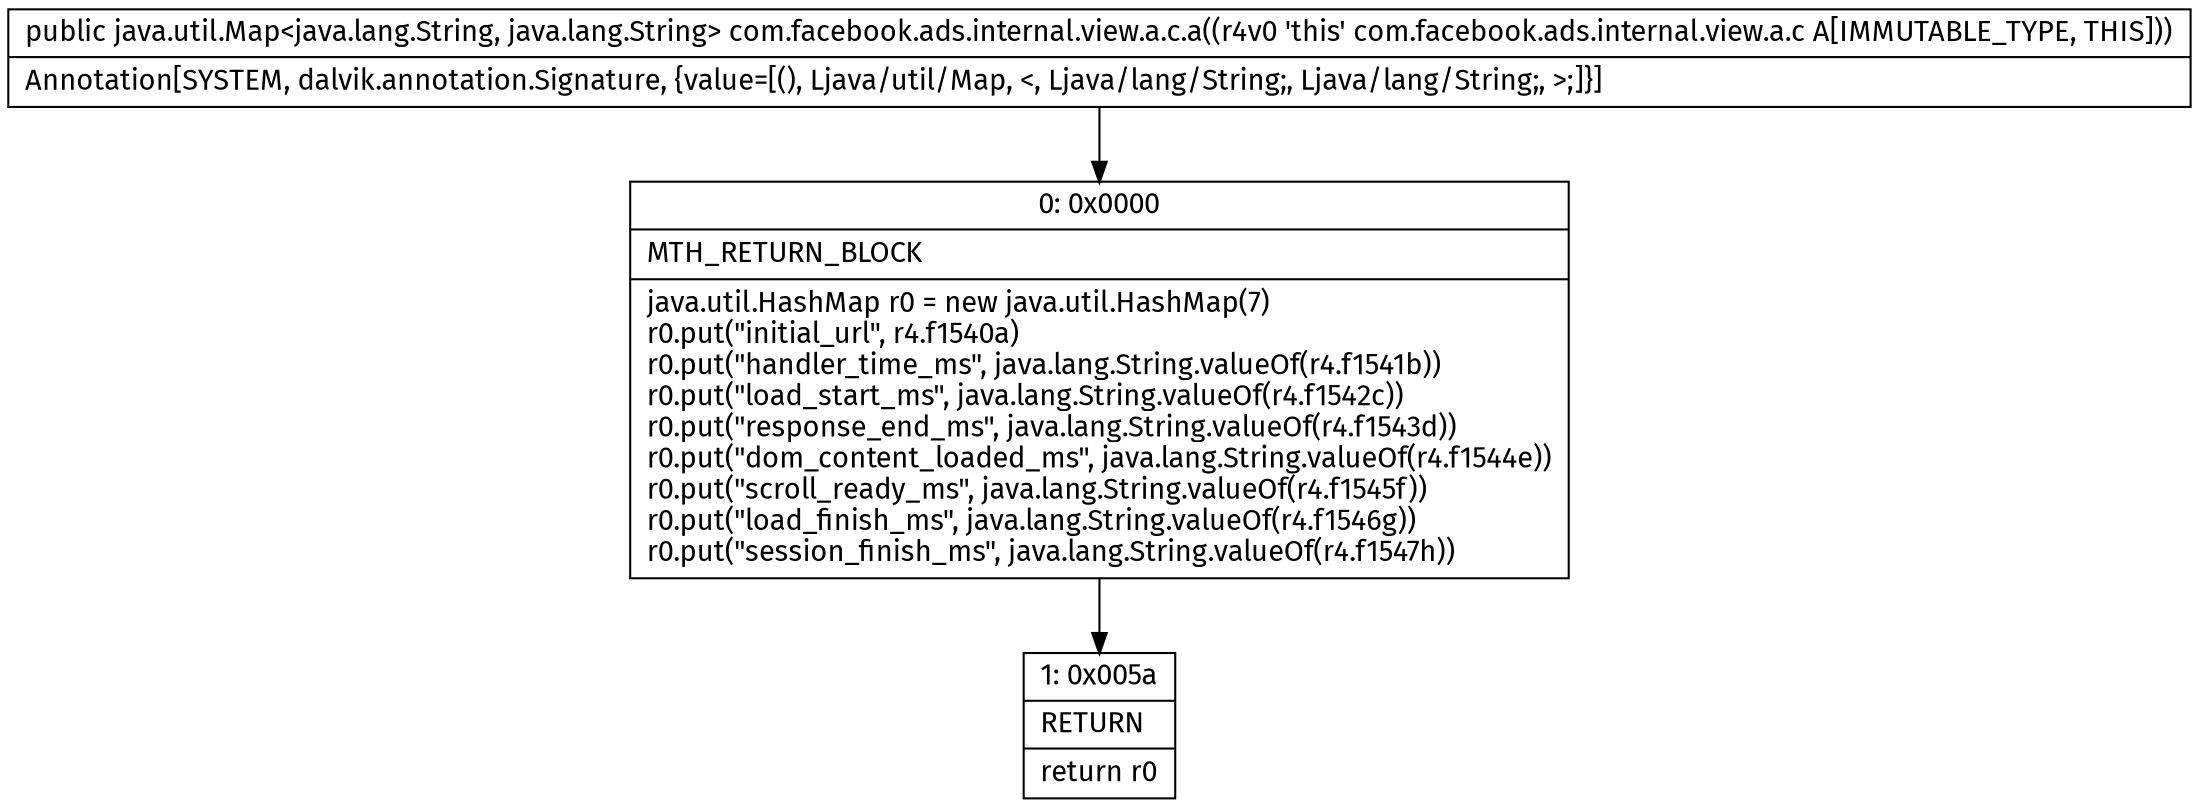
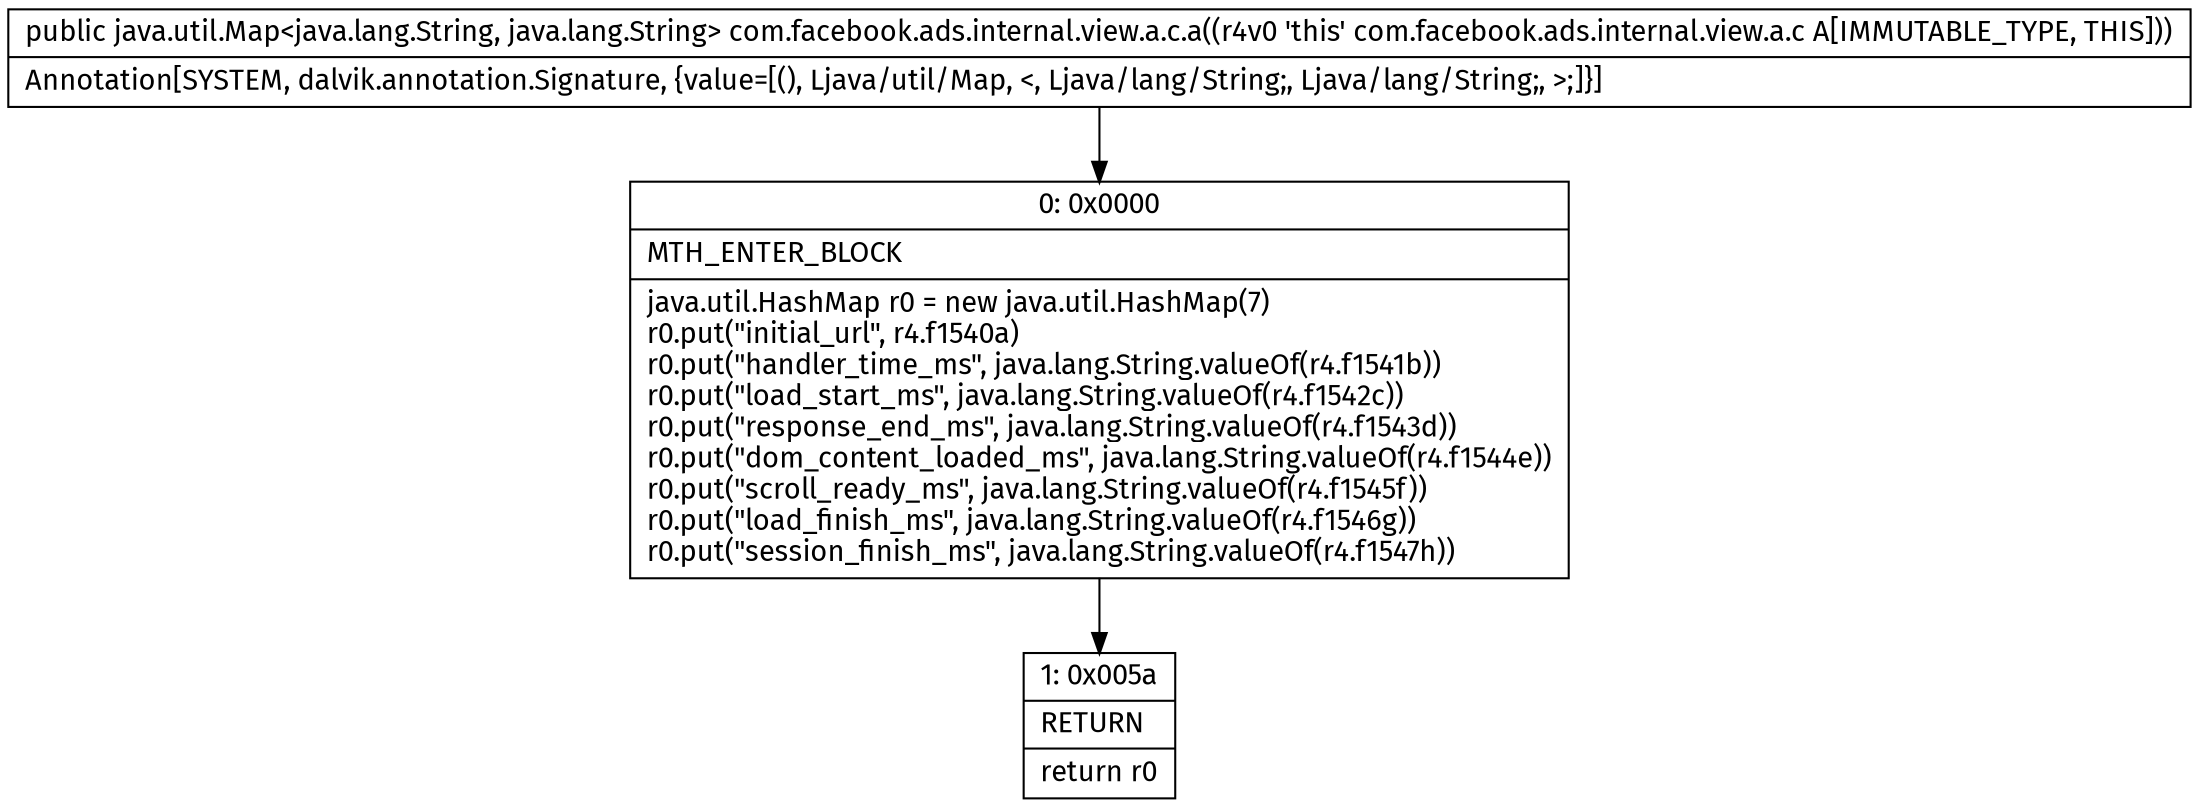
  digraph {
    fontname="Fira Sans"
    node [shape=record fontname="Fira Sans"]
    edge [fontname="Fira Sans"]
-   n1 [label="{0\:\ 0x0000|MTH_RETURN_BLOCK\l|java.util.HashMap r0 = new java.util.HashMap(7)\lr0.put(\"initial_url\", r4.f1540a)\lr0.put(\"handler_time_ms\", java.lang.String.valueOf(r4.f1541b))\lr0.put(\"load_start_ms\", java.lang.String.valueOf(r4.f1542c))\lr0.put(\"response_end_ms\", java.lang.String.valueOf(r4.f1543d))\lr0.put(\"dom_content_loaded_ms\", java.lang.String.valueOf(r4.f1544e))\lr0.put(\"scroll_ready_ms\", java.lang.String.valueOf(r4.f1545f))\lr0.put(\"load_finish_ms\", java.lang.String.valueOf(r4.f1546g))\lr0.put(\"session_finish_ms\", java.lang.String.valueOf(r4.f1547h))\l}"]
+   n1 [label="{0\:\ 0x0000|MTH_ENTER_BLOCK\l|java.util.HashMap r0 = new java.util.HashMap(7)\lr0.put(\"initial_url\", r4.f1540a)\lr0.put(\"handler_time_ms\", java.lang.String.valueOf(r4.f1541b))\lr0.put(\"load_start_ms\", java.lang.String.valueOf(r4.f1542c))\lr0.put(\"response_end_ms\", java.lang.String.valueOf(r4.f1543d))\lr0.put(\"dom_content_loaded_ms\", java.lang.String.valueOf(r4.f1544e))\lr0.put(\"scroll_ready_ms\", java.lang.String.valueOf(r4.f1545f))\lr0.put(\"load_finish_ms\", java.lang.String.valueOf(r4.f1546g))\lr0.put(\"session_finish_ms\", java.lang.String.valueOf(r4.f1547h))\l}"]
    n2 [label="{1\:\ 0x005a|RETURN\l|return r0\l}"]
    n3 [label="{public java.util.Map\<java.lang.String, java.lang.String\> com.facebook.ads.internal.view.a.c.a((r4v0 'this' com.facebook.ads.internal.view.a.c A[IMMUTABLE_TYPE, THIS]))  | Annotation[SYSTEM, dalvik.annotation.Signature, \{value=[(), Ljava\/util\/Map, \<, Ljava\/lang\/String;, Ljava\/lang\/String;, \>;]\}]\l}"]
    n1 -> n2
    n3 -> n1
  }
